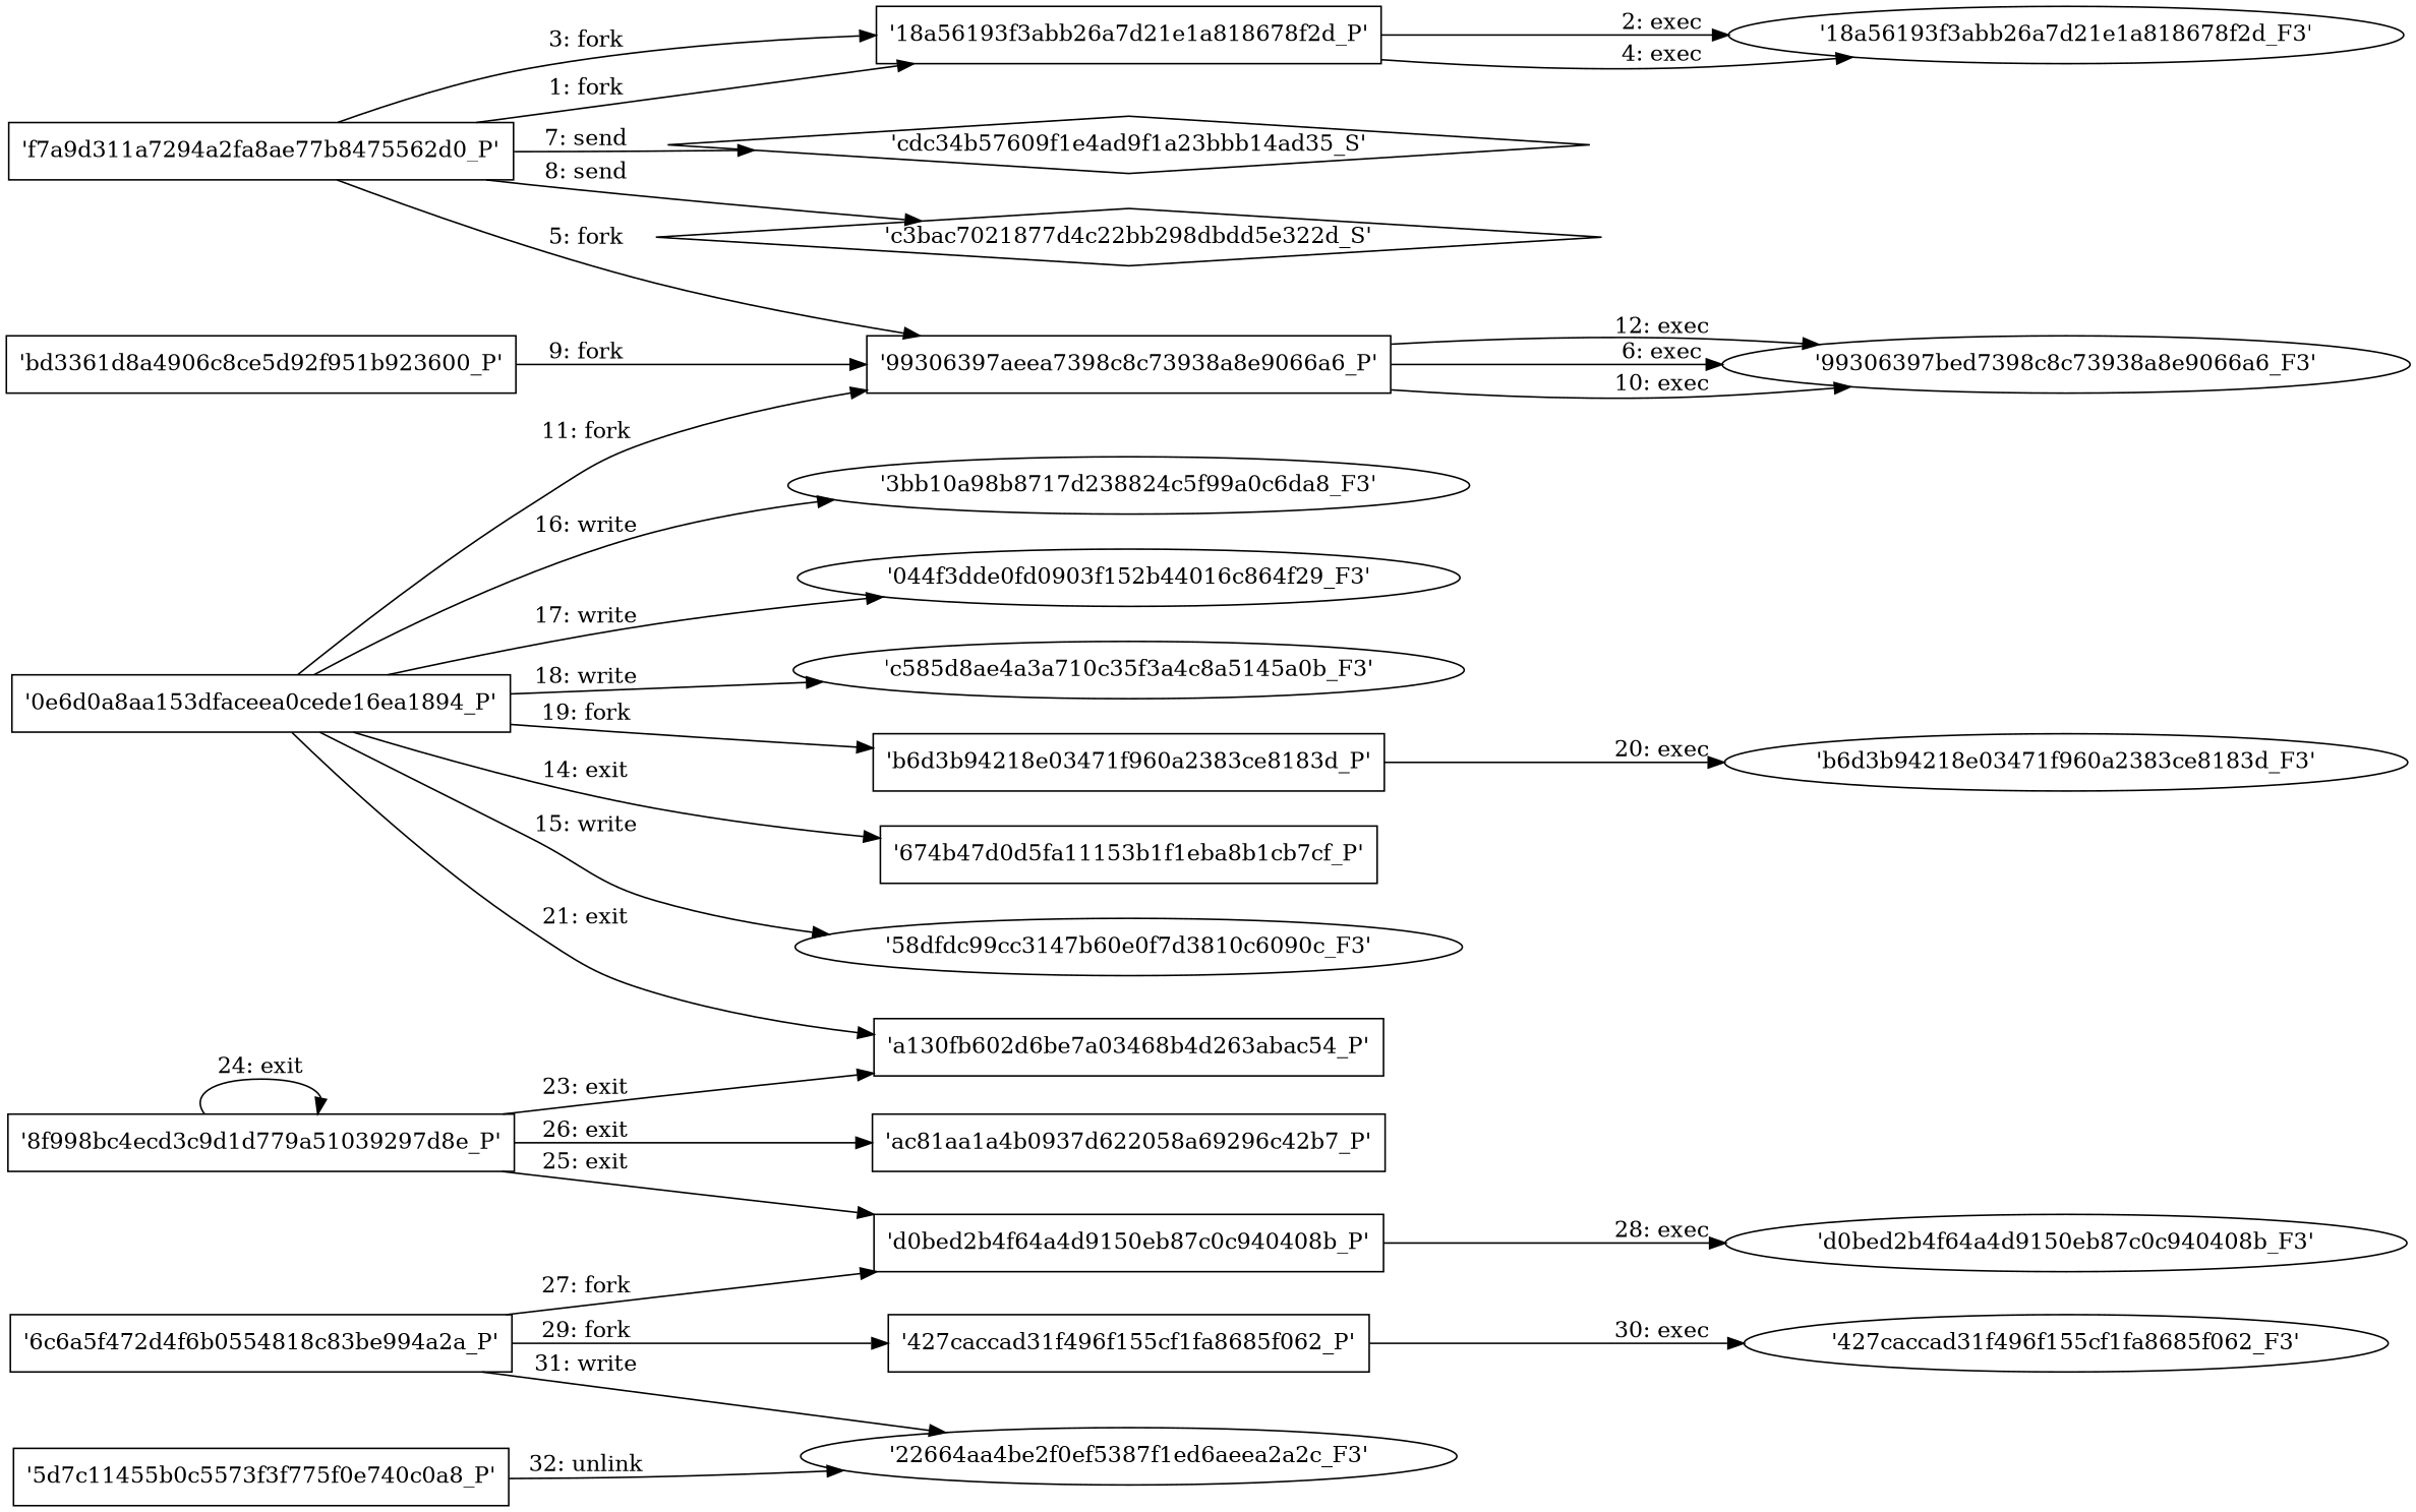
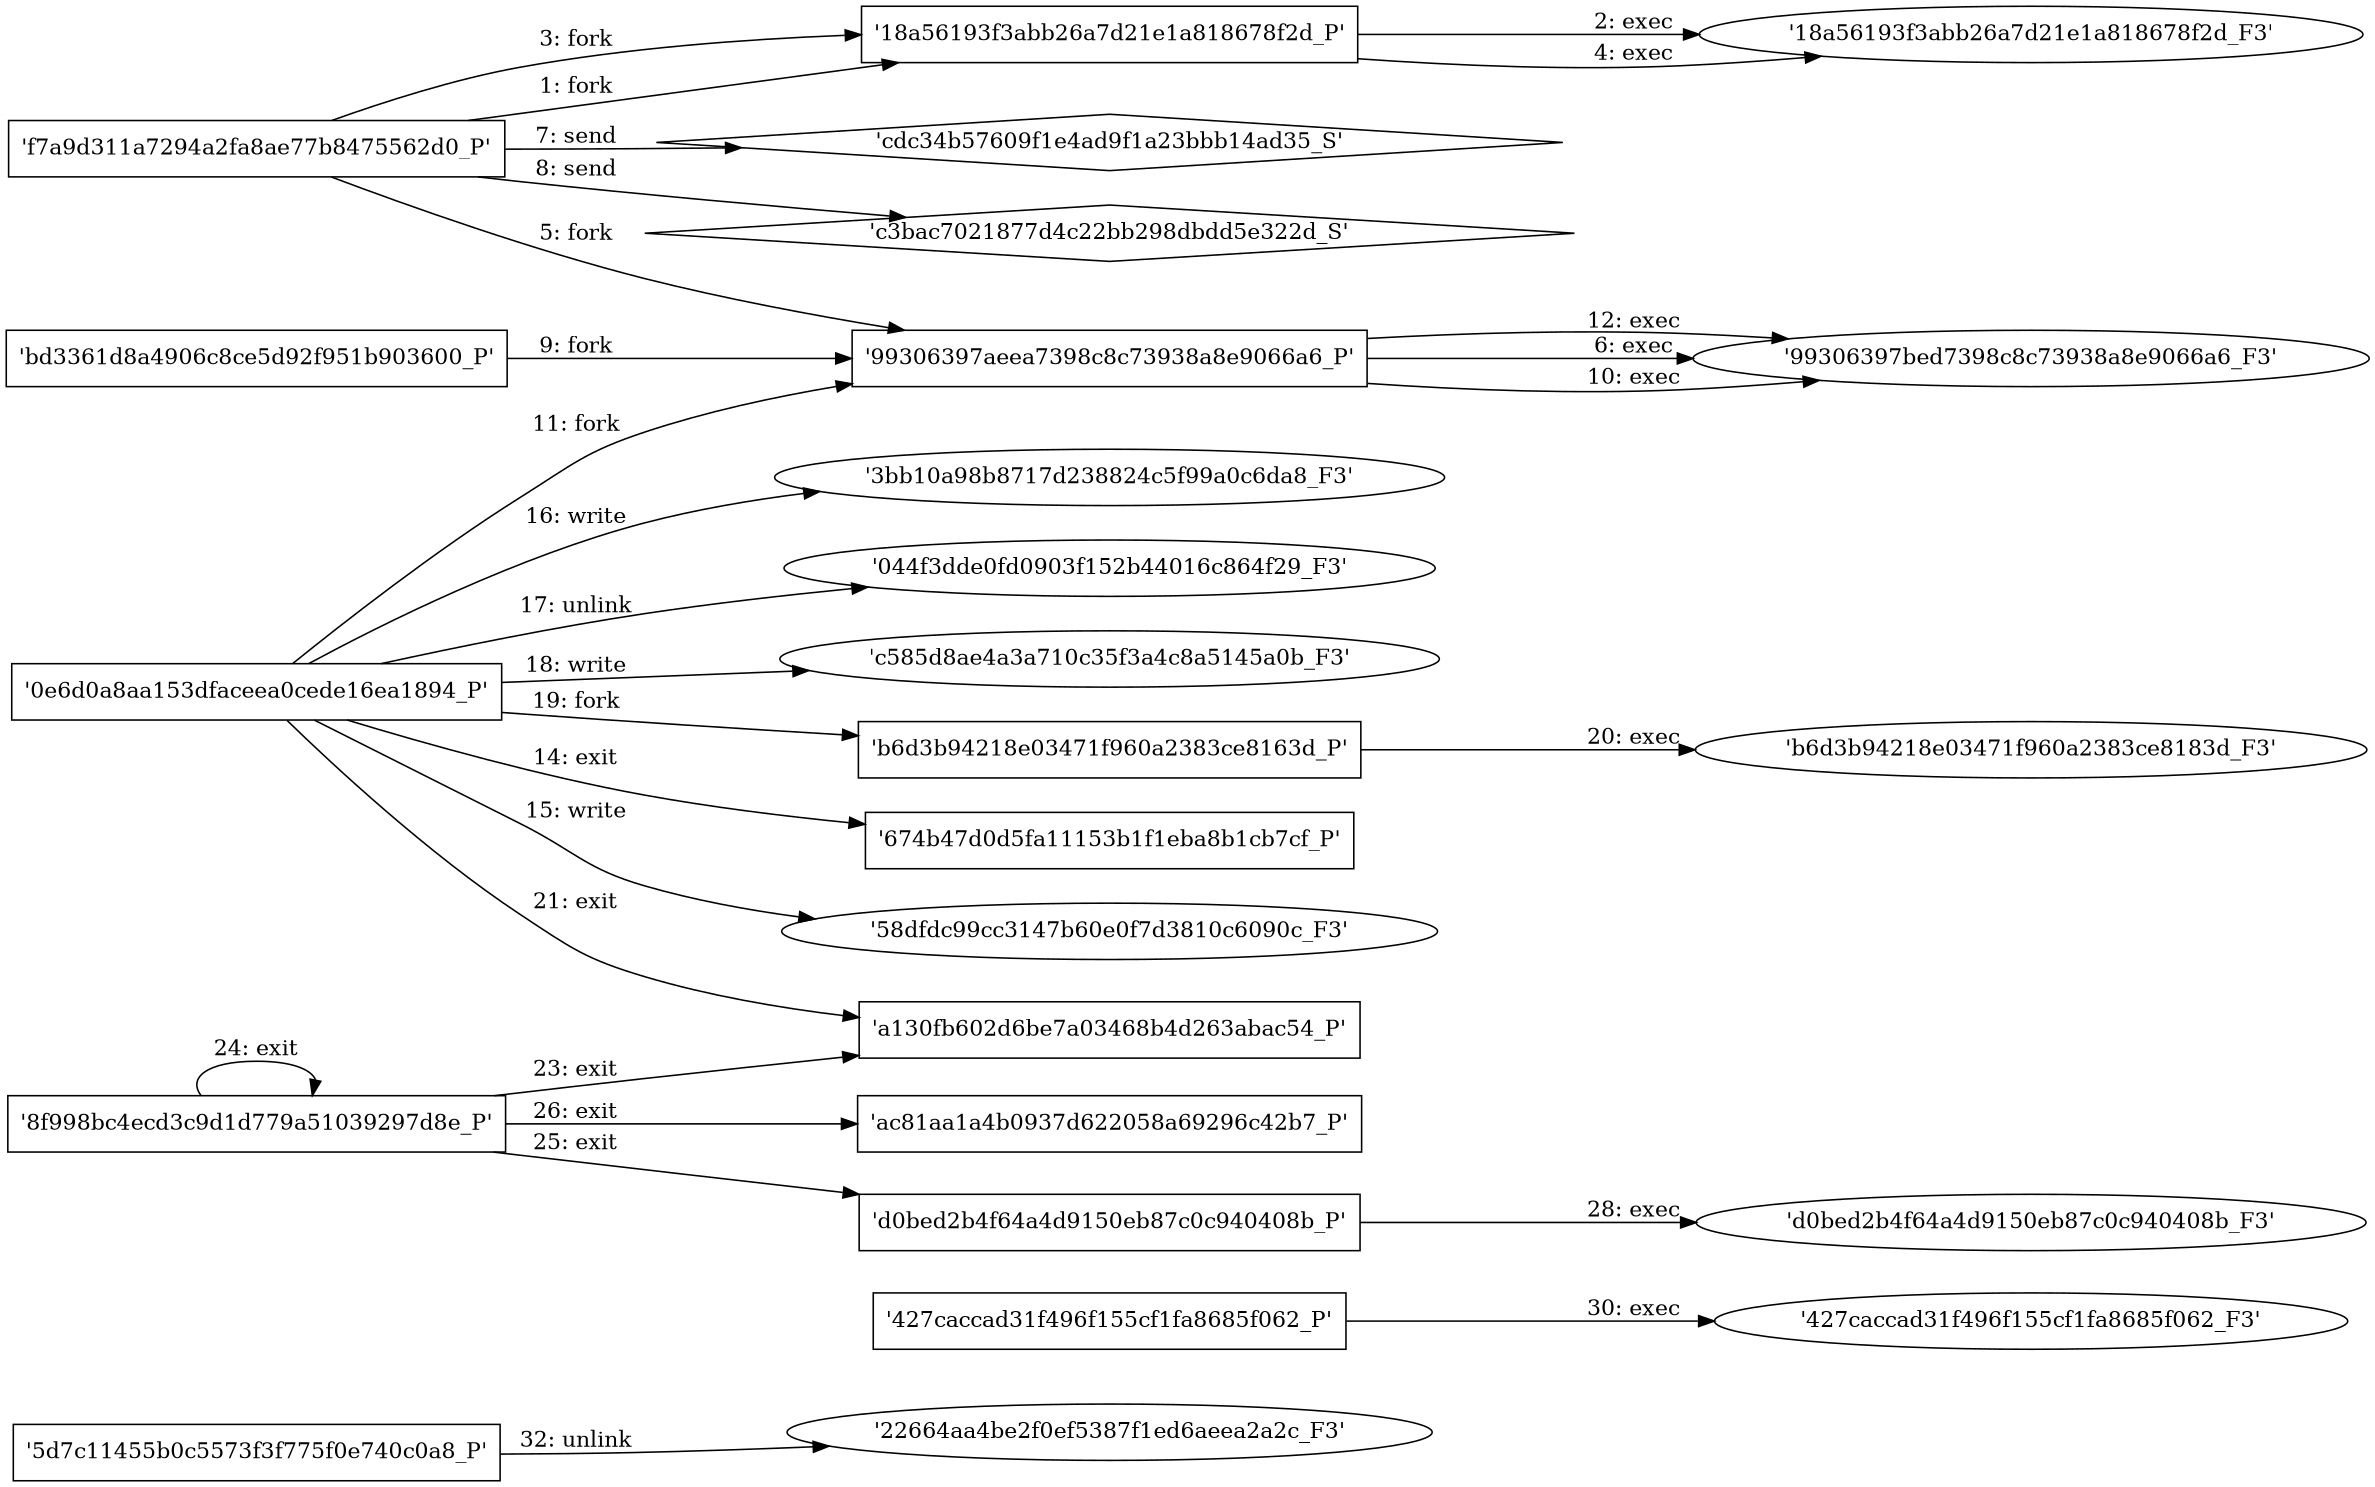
  digraph {
    engine=neato
    fixedsize=false
    fontsize=10
    nodesep=0.3
    rankdir=LR
    ranksep=0
    splines=true
    node [node_type=Process shape=box]
    "'f7a9d311a7294a2fa8ae77b8475562d0_P'"
    "'18a56193f3abb26a7d21e1a818678f2d_P'"
    n3 [label="'99306397aeea7398c8c73938a8e9066a6_P'"]
    "'cdc34b57609f1e4ad9f1a23bbb14ad35_S'" [node_type=Socket shape=diamond]
    "'c3bac7021877d4c22bb298dbdd5e322d_S'" [node_type=Socket shape=diamond]
    "'18a56193f3abb26a7d21e1a818678f2d_F3'" [node_type=File shape=ellipse]
    "'99306397bed7398c8c73938a8e9066a6_F3'" [node_type=File shape=ellipse]
-   "'bd3361d8a4906c8ce5d92f951b923600_P'"
+   "'bd3361d8a4906c8ce5d92f951b923600_P'" [label="'bd3361d8a4906c8ce5d92f951b903600_P'"]
    "'0e6d0a8aa153dfaceea0cede16ea1894_P'"
    "'674b47d0d5fa11153b1f1eba8b1cb7cf_P'"
    "'58dfdc99cc3147b60e0f7d3810c6090c_F3'" [node_type=file shape=ellipse]
    "'3bb10a98b8717d238824c5f99a0c6da8_F3'" [node_type=file shape=ellipse]
    "'044f3dde0fd0903f152b44016c864f29_F3'" [node_type=file shape=ellipse]
    n14 [label="'c585d8ae4a3a710c35f3a4c8a5145a0b_F3'" node_type=file shape=ellipse]
-   "'b6d3b94218e03471f960a2383ce8183d_P'"
+   "'b6d3b94218e03471f960a2383ce8183d_P'" [label="'b6d3b94218e03471f960a2383ce8163d_P'"]
    "'a130fb602d6be7a03468b4d263abac54_P'"
    "'b6d3b94218e03471f960a2383ce8183d_F3'" [node_type=File shape=ellipse]
    "'8f998bc4ecd3c9d1d779a51039297d8e_P'"
    "'d0bed2b4f64a4d9150eb87c0c940408b_P'"
    "'ac81aa1a4b0937d622058a69296c42b7_P'"
    "'d0bed2b4f64a4d9150eb87c0c940408b_F3'" [node_type=File shape=ellipse]
-   "'6c6a5f472d4f6b0554818c83be994a2a_P'"
    "'427caccad31f496f155cf1fa8685f062_P'"
    "'22664aa4be2f0ef5387f1ed6aeea2a2c_F3'" [node_type=file shape=ellipse]
    "'427caccad31f496f155cf1fa8685f062_F3'" [node_type=File shape=ellipse]
    "'5d7c11455b0c5573f3f775f0e740c0a8_P'"
    "'f7a9d311a7294a2fa8ae77b8475562d0_P'" -> "'18a56193f3abb26a7d21e1a818678f2d_P'" [label="1: fork"]
    "'f7a9d311a7294a2fa8ae77b8475562d0_P'" -> "'18a56193f3abb26a7d21e1a818678f2d_P'" [label="3: fork"]
    "'f7a9d311a7294a2fa8ae77b8475562d0_P'" -> n3 [label="5: fork"]
    "'f7a9d311a7294a2fa8ae77b8475562d0_P'" -> "'cdc34b57609f1e4ad9f1a23bbb14ad35_S'" [label="7: send"]
    "'f7a9d311a7294a2fa8ae77b8475562d0_P'" -> "'c3bac7021877d4c22bb298dbdd5e322d_S'" [label="8: send"]
    "'18a56193f3abb26a7d21e1a818678f2d_P'" -> "'18a56193f3abb26a7d21e1a818678f2d_F3'" [label="2: exec"]
    "'18a56193f3abb26a7d21e1a818678f2d_P'" -> "'18a56193f3abb26a7d21e1a818678f2d_F3'" [label="4: exec"]
    n3 -> "'99306397bed7398c8c73938a8e9066a6_F3'" [label="6: exec"]
    n3 -> "'99306397bed7398c8c73938a8e9066a6_F3'" [label="10: exec"]
    n3 -> "'99306397bed7398c8c73938a8e9066a6_F3'" [label="12: exec"]
    "'bd3361d8a4906c8ce5d92f951b923600_P'" -> n3 [label="9: fork"]
    "'0e6d0a8aa153dfaceea0cede16ea1894_P'" -> n3 [label="11: fork"]
    "'0e6d0a8aa153dfaceea0cede16ea1894_P'" -> "'674b47d0d5fa11153b1f1eba8b1cb7cf_P'" [label="14: exit"]
    "'0e6d0a8aa153dfaceea0cede16ea1894_P'" -> "'58dfdc99cc3147b60e0f7d3810c6090c_F3'" [label="15: write"]
    "'0e6d0a8aa153dfaceea0cede16ea1894_P'" -> "'3bb10a98b8717d238824c5f99a0c6da8_F3'" [label="16: write"]
-   "'0e6d0a8aa153dfaceea0cede16ea1894_P'" -> "'044f3dde0fd0903f152b44016c864f29_F3'" [label="17: write"]
+   "'0e6d0a8aa153dfaceea0cede16ea1894_P'" -> "'044f3dde0fd0903f152b44016c864f29_F3'" [label="17: unlink"]
    "'0e6d0a8aa153dfaceea0cede16ea1894_P'" -> n14 [label="18: write"]
    "'0e6d0a8aa153dfaceea0cede16ea1894_P'" -> "'b6d3b94218e03471f960a2383ce8183d_P'" [label="19: fork"]
    "'0e6d0a8aa153dfaceea0cede16ea1894_P'" -> "'a130fb602d6be7a03468b4d263abac54_P'" [label="21: exit"]
    "'b6d3b94218e03471f960a2383ce8183d_P'" -> "'b6d3b94218e03471f960a2383ce8183d_F3'" [label="20: exec"]
    "'8f998bc4ecd3c9d1d779a51039297d8e_P'" -> "'a130fb602d6be7a03468b4d263abac54_P'" [label="23: exit"]
    "'8f998bc4ecd3c9d1d779a51039297d8e_P'" -> "'8f998bc4ecd3c9d1d779a51039297d8e_P'" [label="24: exit"]
    "'8f998bc4ecd3c9d1d779a51039297d8e_P'" -> "'d0bed2b4f64a4d9150eb87c0c940408b_P'" [label="25: exit"]
    "'8f998bc4ecd3c9d1d779a51039297d8e_P'" -> "'ac81aa1a4b0937d622058a69296c42b7_P'" [label="26: exit"]
    "'d0bed2b4f64a4d9150eb87c0c940408b_P'" -> "'d0bed2b4f64a4d9150eb87c0c940408b_F3'" [label="28: exec"]
-   "'6c6a5f472d4f6b0554818c83be994a2a_P'" -> "'d0bed2b4f64a4d9150eb87c0c940408b_P'" [label="27: fork"]
-   "'6c6a5f472d4f6b0554818c83be994a2a_P'" -> "'427caccad31f496f155cf1fa8685f062_P'" [label="29: fork"]
-   "'6c6a5f472d4f6b0554818c83be994a2a_P'" -> "'22664aa4be2f0ef5387f1ed6aeea2a2c_F3'" [label="31: write"]
    "'427caccad31f496f155cf1fa8685f062_P'" -> "'427caccad31f496f155cf1fa8685f062_F3'" [label="30: exec"]
    "'5d7c11455b0c5573f3f775f0e740c0a8_P'" -> "'22664aa4be2f0ef5387f1ed6aeea2a2c_F3'" [label="32: unlink"]
  }
